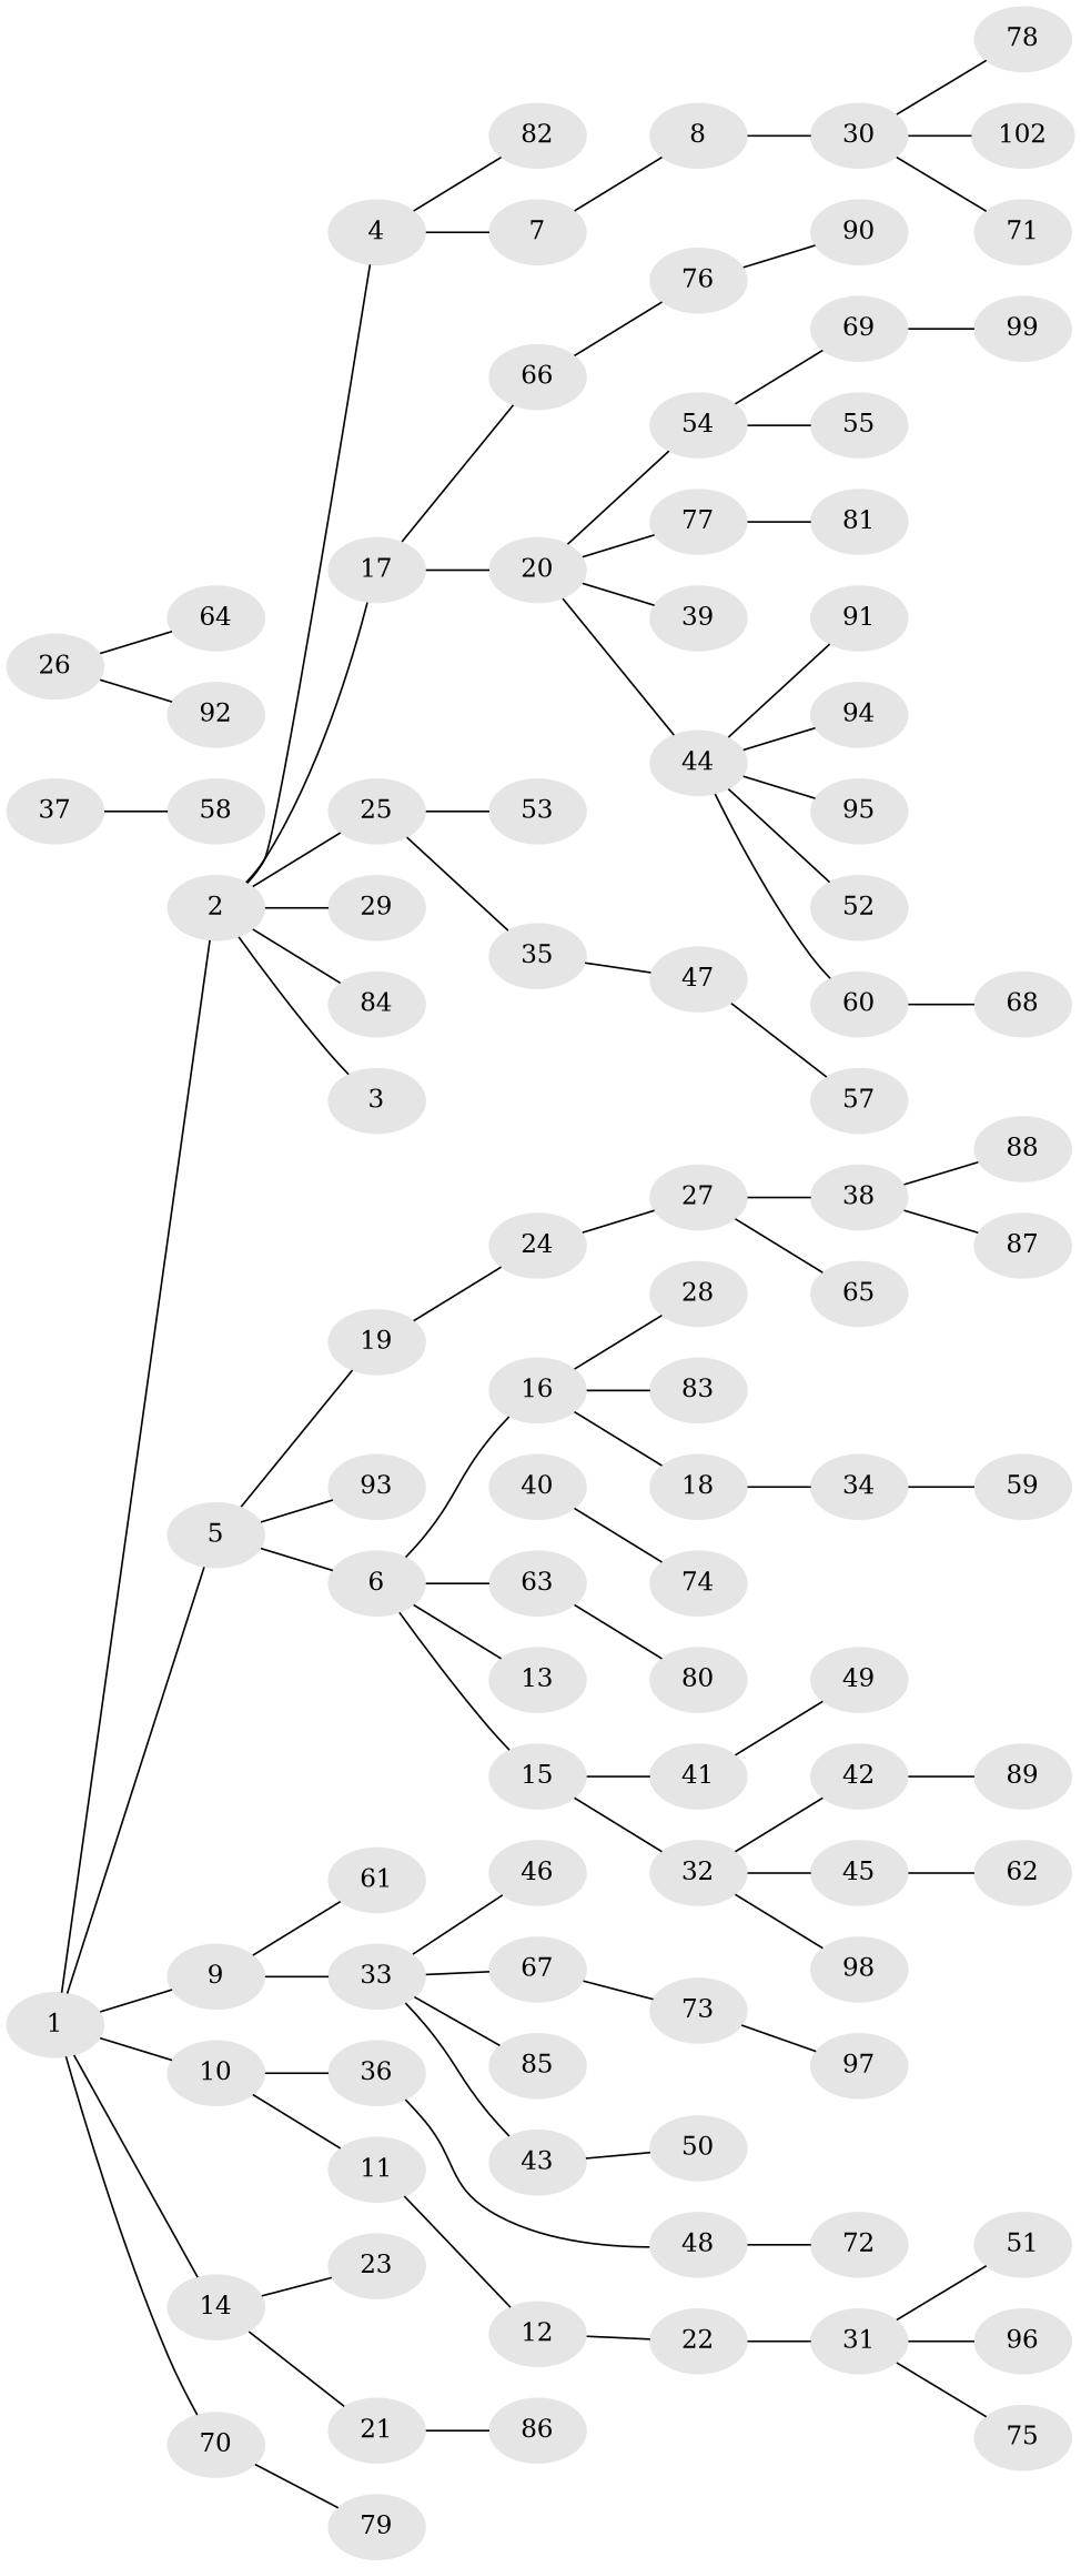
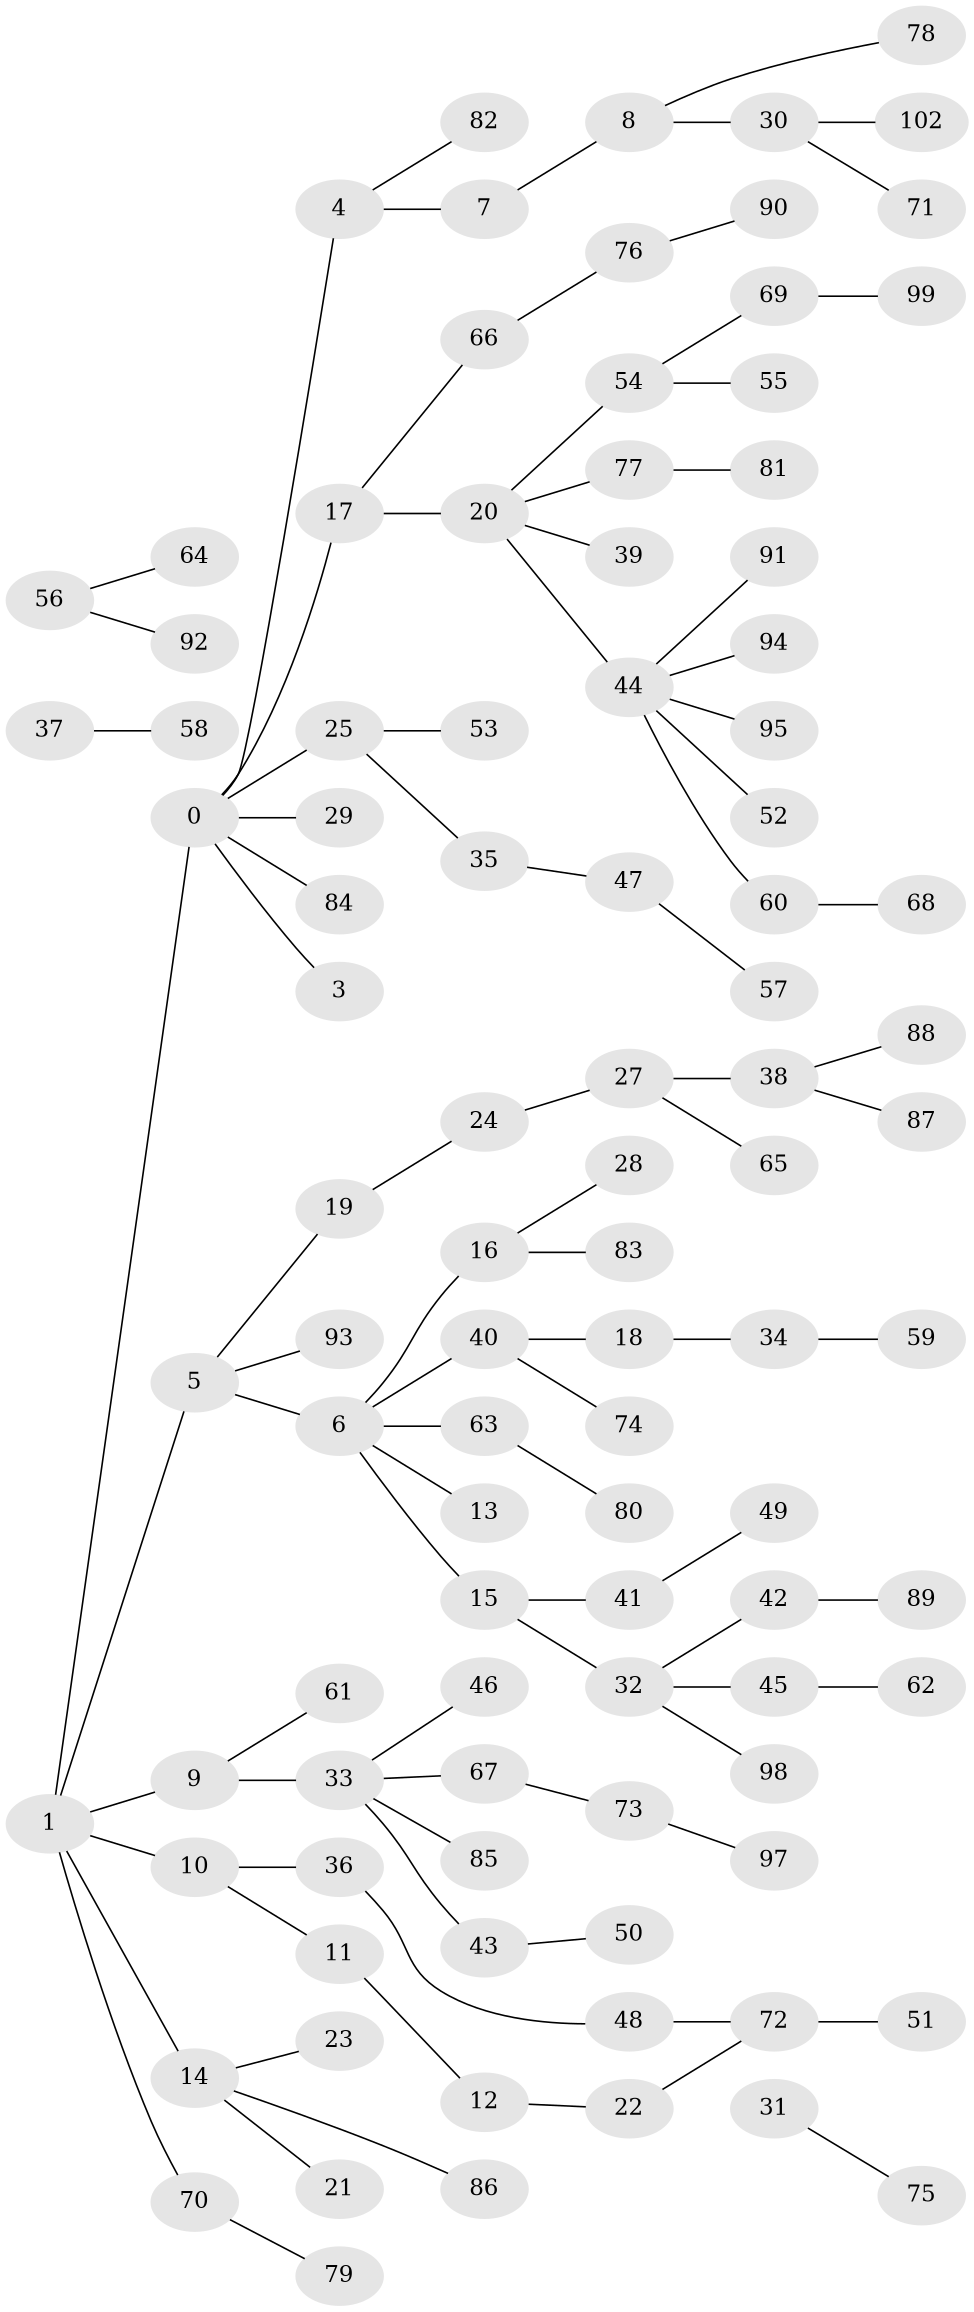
  graph {
    fontname="DejaVu Serif"
    rankdir=LR
    node [color=gray90 fontname="DejaVu Serif" style=filled]
    edge [fontname="DejaVu Serif"]
    1
-   2
+   2 [label=0]
    5
    9
    10
    14
    70
    3
    4
    17
    25
    29
    84
    6
    19
    93
    33
    61
    11
    36
    21
    23
    86
    79
    7
    82
    20
    66
    35
    53
    8
    13
    15
    16
    40
    63
    24
    32
    41
    18
    28
    83
    74
    80
    30
    78
    71
    n48 [label=102]
    43
    46
    67
    85
    12
    48
    22
    31
    42
    45
    98
    49
    34
    39
    44
    54
    77
    76
    59
    27
    52
    60
    91
    94
    95
    55
    69
    81
    51
    75
-   96
    38
    65
    47
    37
    58
    87
    88
    89
    62
    50
    73
    57
    72
    68
-   56 [label=26]
+   56
    64
    92
    99
    90
    97
    1 -- 2
    1 -- 5
    1 -- 9
    1 -- 10
    1 -- 14
    1 -- 70
    2 -- 3
    2 -- 4
    2 -- 17
    2 -- 25
    2 -- 29
    2 -- 84
    5 -- 6
    5 -- 19
    5 -- 93
    9 -- 33
    9 -- 61
    10 -- 11
    10 -- 36
    14 -- 21
    14 -- 23
-   21 -- 86
+   14 -- 86
    70 -- 79
    4 -- 7
    4 -- 82
    17 -- 20
    17 -- 66
    25 -- 35
    25 -- 53
    6 -- 13
    6 -- 15
    6 -- 16
+   6 -- 40
    6 -- 63
    19 -- 24
    33 -- 43
    33 -- 46
    33 -- 67
    33 -- 85
    11 -- 12
    36 -- 48
    7 -- 8
    20 -- 39
    20 -- 44
    20 -- 54
    20 -- 77
    66 -- 76
    35 -- 47
    8 -- 30
-   30 -- 78
+   8 -- 78
    15 -- 32
    15 -- 41
-   16 -- 18
+   40 -- 18
    16 -- 28
    16 -- 83
    40 -- 74
    63 -- 80
    24 -- 27
    32 -- 42
    32 -- 45
    32 -- 98
    41 -- 49
    18 -- 34
    30 -- 71
    30 -- n48
    43 -- 50
    67 -- 73
    12 -- 22
    48 -- 72
-   22 -- 31
-   31 -- 51
+   22 -- 72
+   72 -- 51
    31 -- 75
-   31 -- 96
    42 -- 89
    45 -- 62
    34 -- 59
    44 -- 52
    44 -- 60
    44 -- 91
    44 -- 94
    44 -- 95
    54 -- 55
    54 -- 69
    77 -- 81
    76 -- 90
    27 -- 38
    27 -- 65
    60 -- 68
    69 -- 99
    38 -- 87
    38 -- 88
    47 -- 57
    37 -- 58
    73 -- 97
    56 -- 64
    56 -- 92
  }
